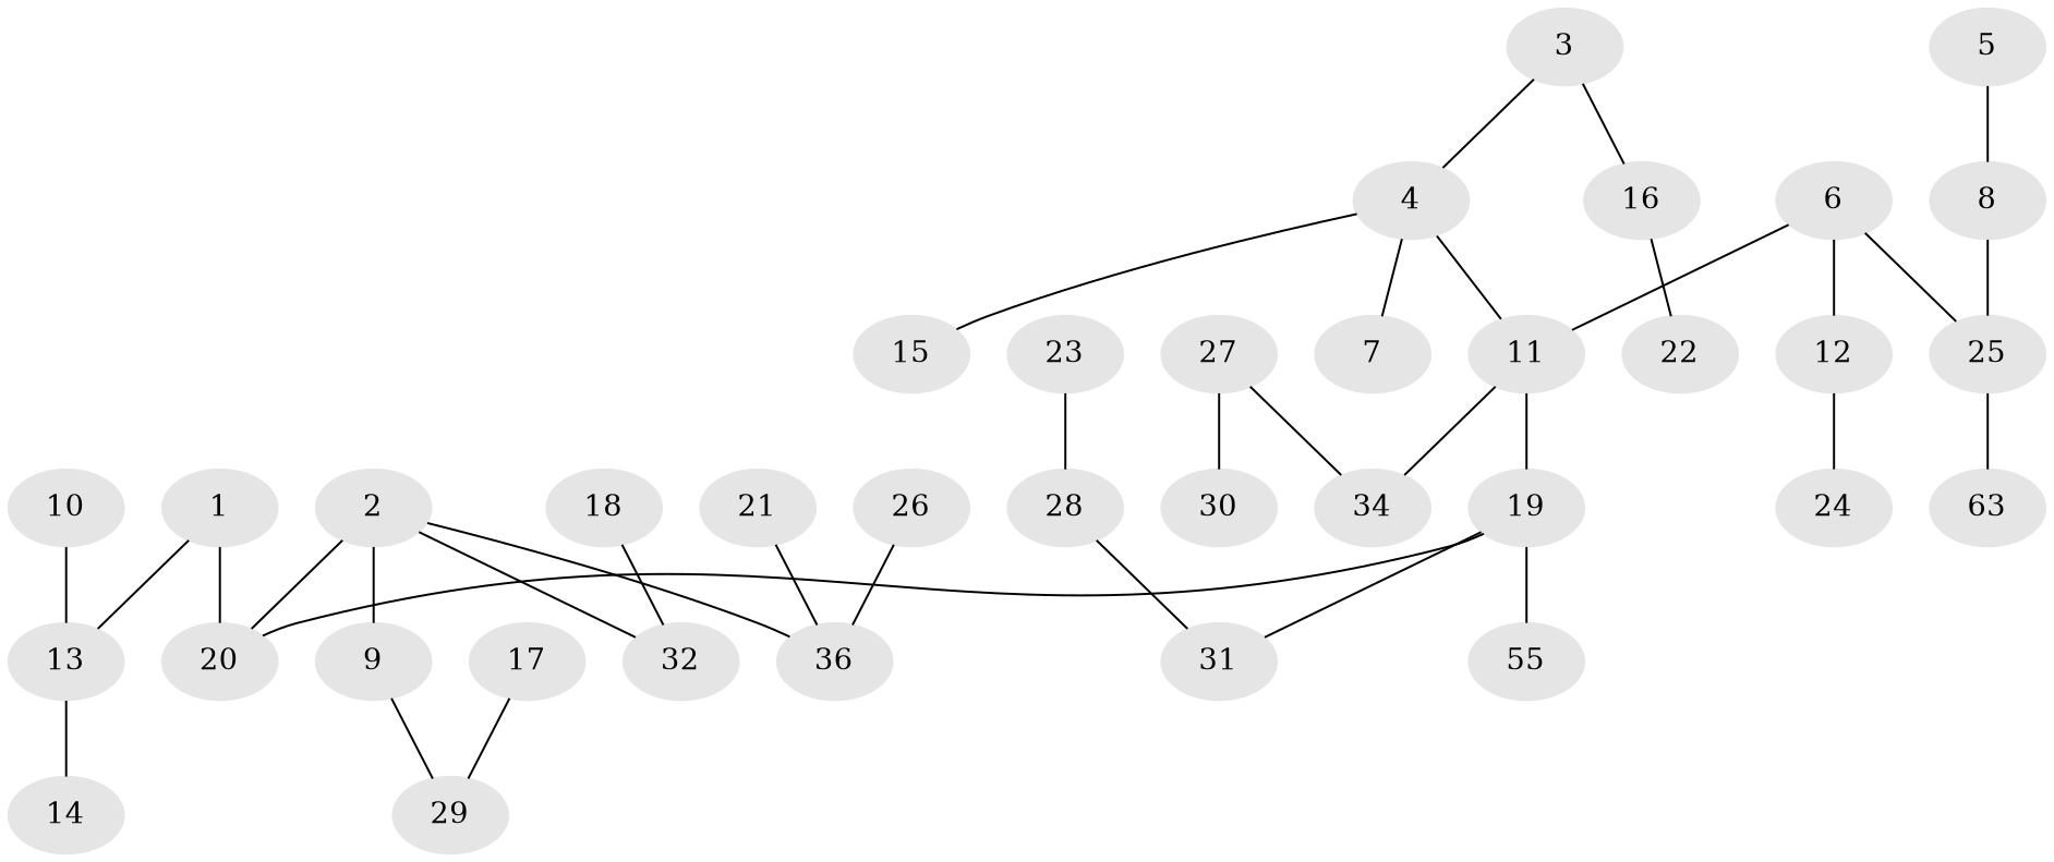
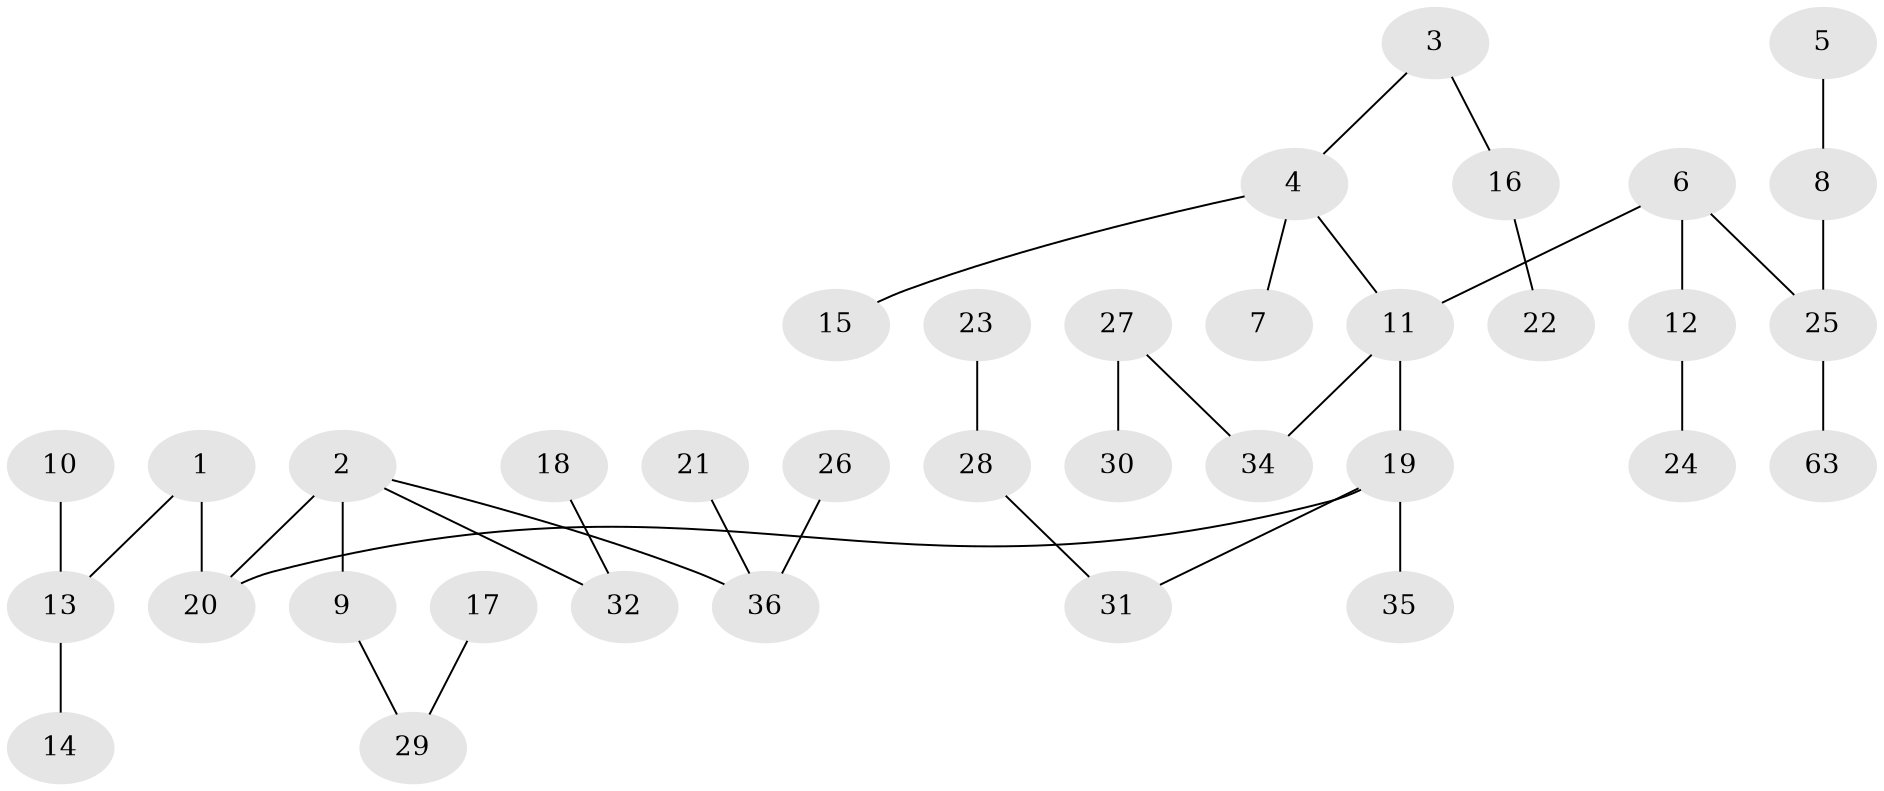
  graph {
    node [color=gray90 style=filled]
    edge [weight=1.0]
    1
    13
    20
    14
    2
    9
    32
    36
    29
    3
    4
    16
    7
    11
    15
    22
    19
    34
    5
    8
    25
    6
    12
    24
    n25 [label=63]
    10
    31
-   35 [label=55]
+   35
    17
    18
    21
    23
    28
    26
    27
    30
    1 -- 13
    1 -- 20
    13 -- 14
    2 -- 20
    2 -- 9
    2 -- 32
    2 -- 36
    9 -- 29
    3 -- 4
    3 -- 16
    4 -- 7
    4 -- 11
    4 -- 15
    16 -- 22
    11 -- 19
    11 -- 34
    19 -- 20
    19 -- 31
    19 -- 35
    5 -- 8
    8 -- 25
    25 -- n25
    6 -- 11
    6 -- 25
    6 -- 12
    12 -- 24
    10 -- 13
    17 -- 29
    18 -- 32
    21 -- 36
    23 -- 28
    28 -- 31
    26 -- 36
    27 -- 34
    27 -- 30
  }
